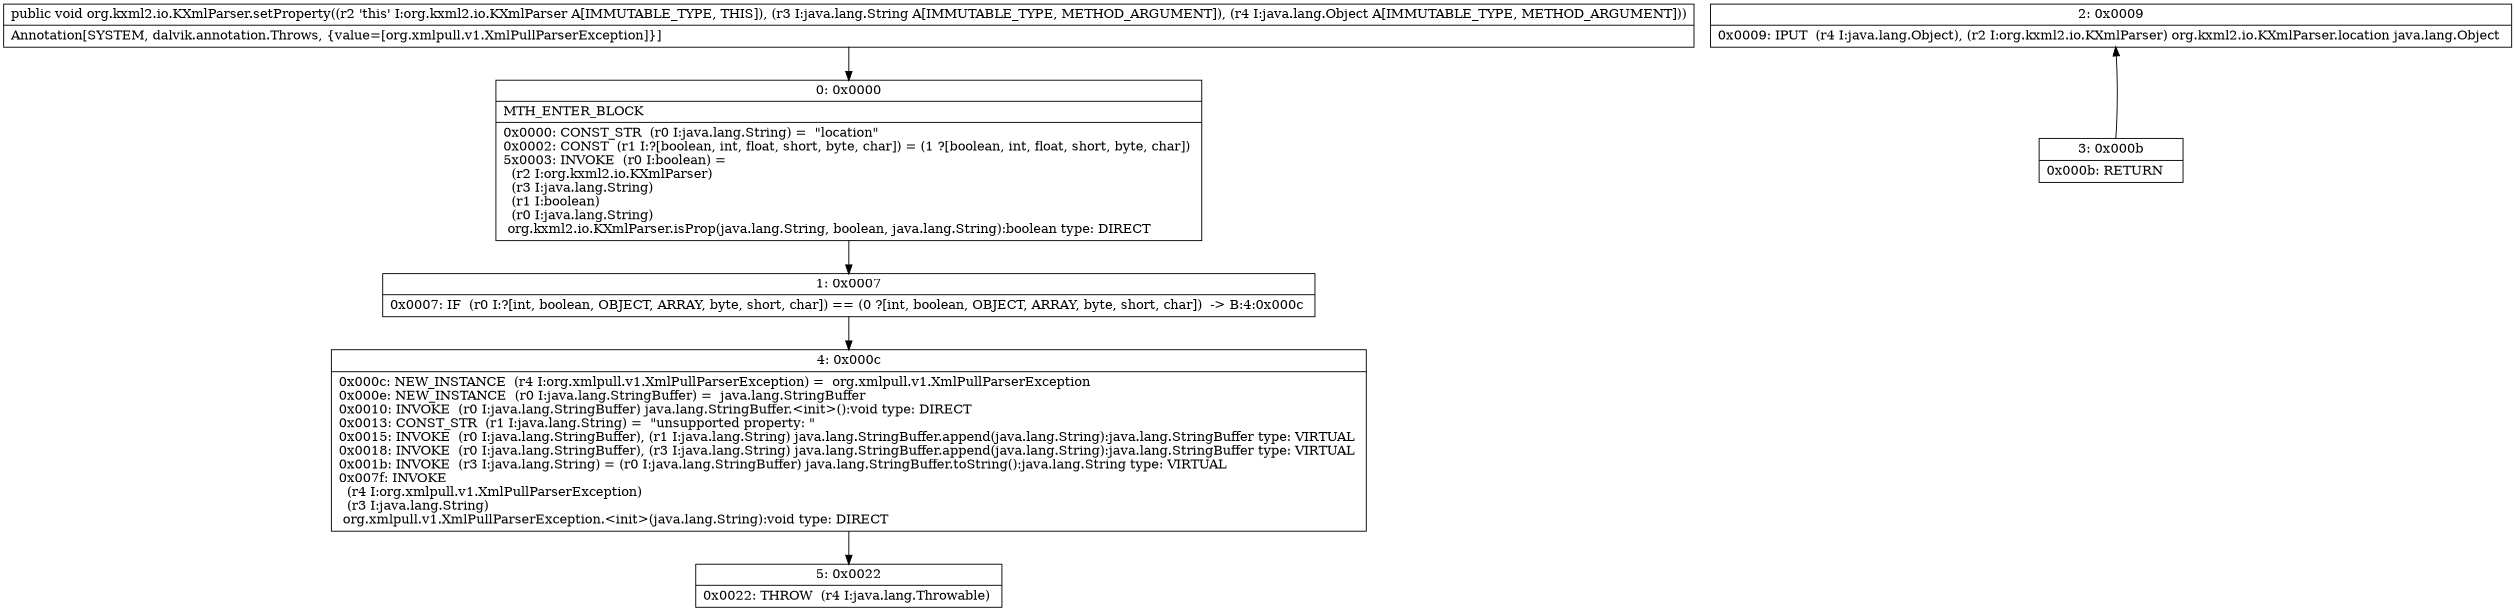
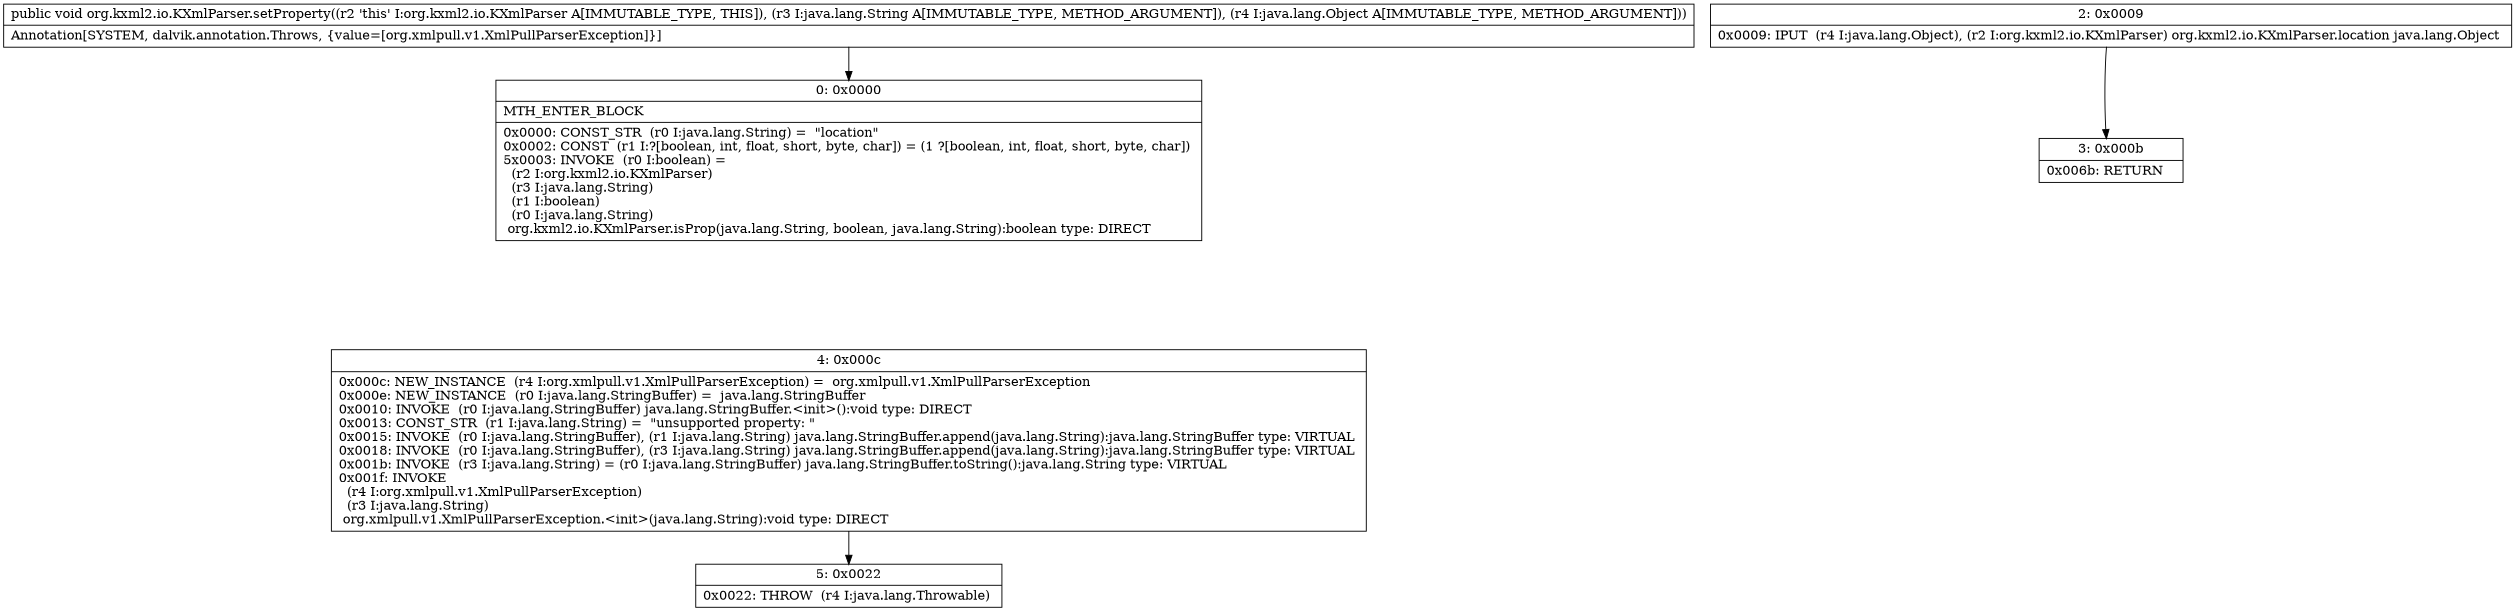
  digraph {
    node [shape=record]
    n1 [label="{0\:\ 0x0000|MTH_ENTER_BLOCK\l|0x0000: CONST_STR  (r0 I:java.lang.String) =  \"location\" \l0x0002: CONST  (r1 I:?[boolean, int, float, short, byte, char]) = (1 ?[boolean, int, float, short, byte, char]) \l5x0003: INVOKE  (r0 I:boolean) = \l  (r2 I:org.kxml2.io.KXmlParser)\l  (r3 I:java.lang.String)\l  (r1 I:boolean)\l  (r0 I:java.lang.String)\l org.kxml2.io.KXmlParser.isProp(java.lang.String, boolean, java.lang.String):boolean type: DIRECT \l}"]
-   n2 [label="{1\:\ 0x0007|0x0007: IF  (r0 I:?[int, boolean, OBJECT, ARRAY, byte, short, char]) == (0 ?[int, boolean, OBJECT, ARRAY, byte, short, char])  \-\> B:4:0x000c \l}"]
-   n3 [label="{4\:\ 0x000c|0x000c: NEW_INSTANCE  (r4 I:org.xmlpull.v1.XmlPullParserException) =  org.xmlpull.v1.XmlPullParserException \l0x000e: NEW_INSTANCE  (r0 I:java.lang.StringBuffer) =  java.lang.StringBuffer \l0x0010: INVOKE  (r0 I:java.lang.StringBuffer) java.lang.StringBuffer.\<init\>():void type: DIRECT \l0x0013: CONST_STR  (r1 I:java.lang.String) =  \"unsupported property: \" \l0x0015: INVOKE  (r0 I:java.lang.StringBuffer), (r1 I:java.lang.String) java.lang.StringBuffer.append(java.lang.String):java.lang.StringBuffer type: VIRTUAL \l0x0018: INVOKE  (r0 I:java.lang.StringBuffer), (r3 I:java.lang.String) java.lang.StringBuffer.append(java.lang.String):java.lang.StringBuffer type: VIRTUAL \l0x001b: INVOKE  (r3 I:java.lang.String) = (r0 I:java.lang.StringBuffer) java.lang.StringBuffer.toString():java.lang.String type: VIRTUAL \l0x007f: INVOKE  \l  (r4 I:org.xmlpull.v1.XmlPullParserException)\l  (r3 I:java.lang.String)\l org.xmlpull.v1.XmlPullParserException.\<init\>(java.lang.String):void type: DIRECT \l}"]
+   n3 [label="{4\:\ 0x000c|0x000c: NEW_INSTANCE  (r4 I:org.xmlpull.v1.XmlPullParserException) =  org.xmlpull.v1.XmlPullParserException \l0x000e: NEW_INSTANCE  (r0 I:java.lang.StringBuffer) =  java.lang.StringBuffer \l0x0010: INVOKE  (r0 I:java.lang.StringBuffer) java.lang.StringBuffer.\<init\>():void type: DIRECT \l0x0013: CONST_STR  (r1 I:java.lang.String) =  \"unsupported property: \" \l0x0015: INVOKE  (r0 I:java.lang.StringBuffer), (r1 I:java.lang.String) java.lang.StringBuffer.append(java.lang.String):java.lang.StringBuffer type: VIRTUAL \l0x0018: INVOKE  (r0 I:java.lang.StringBuffer), (r3 I:java.lang.String) java.lang.StringBuffer.append(java.lang.String):java.lang.StringBuffer type: VIRTUAL \l0x001b: INVOKE  (r3 I:java.lang.String) = (r0 I:java.lang.StringBuffer) java.lang.StringBuffer.toString():java.lang.String type: VIRTUAL \l0x001f: INVOKE  \l  (r4 I:org.xmlpull.v1.XmlPullParserException)\l  (r3 I:java.lang.String)\l org.xmlpull.v1.XmlPullParserException.\<init\>(java.lang.String):void type: DIRECT \l}"]
    n4 [label="{2\:\ 0x0009|0x0009: IPUT  (r4 I:java.lang.Object), (r2 I:org.kxml2.io.KXmlParser) org.kxml2.io.KXmlParser.location java.lang.Object \l}"]
-   n5 [label="{3\:\ 0x000b|0x000b: RETURN   \l}"]
+   n5 [label="{3\:\ 0x000b|0x006b: RETURN   \l}"]
    n6 [label="{5\:\ 0x0022|0x0022: THROW  (r4 I:java.lang.Throwable) \l}"]
    n7 [label="{public void org.kxml2.io.KXmlParser.setProperty((r2 'this' I:org.kxml2.io.KXmlParser A[IMMUTABLE_TYPE, THIS]), (r3 I:java.lang.String A[IMMUTABLE_TYPE, METHOD_ARGUMENT]), (r4 I:java.lang.Object A[IMMUTABLE_TYPE, METHOD_ARGUMENT]))  | Annotation[SYSTEM, dalvik.annotation.Throws, \{value=[org.xmlpull.v1.XmlPullParserException]\}]\l}"]
-   n1 -> n2
-   n2 -> n3
    n3 -> n6
-   n5 -> n4
+   n4 -> n5
    n7 -> n1
  }
